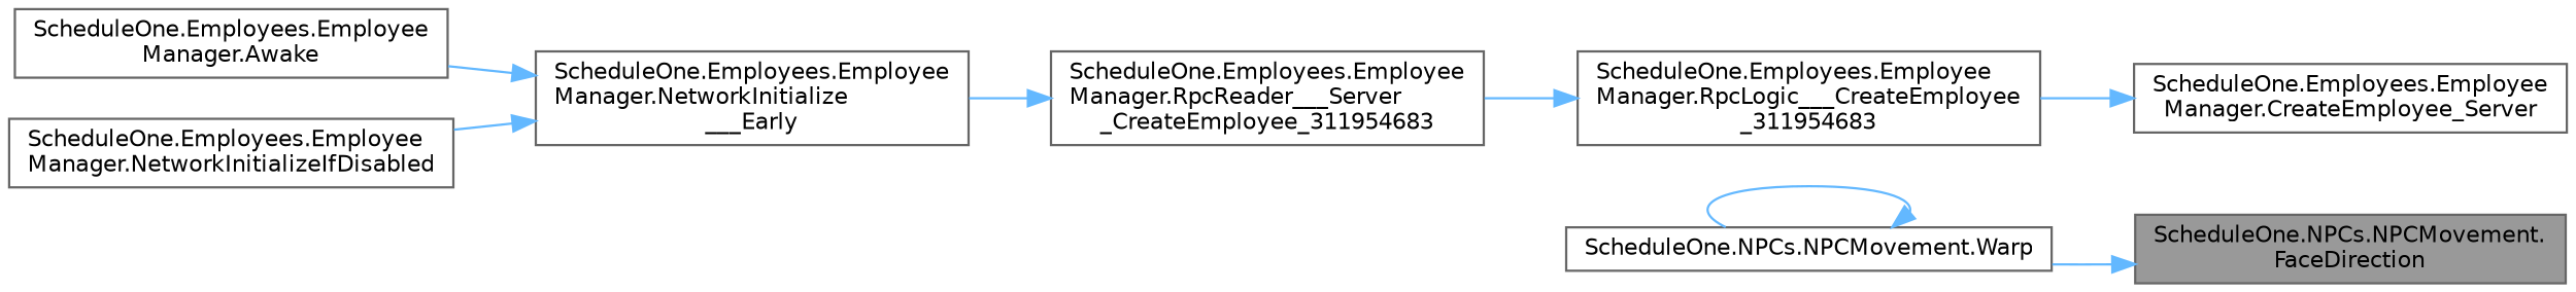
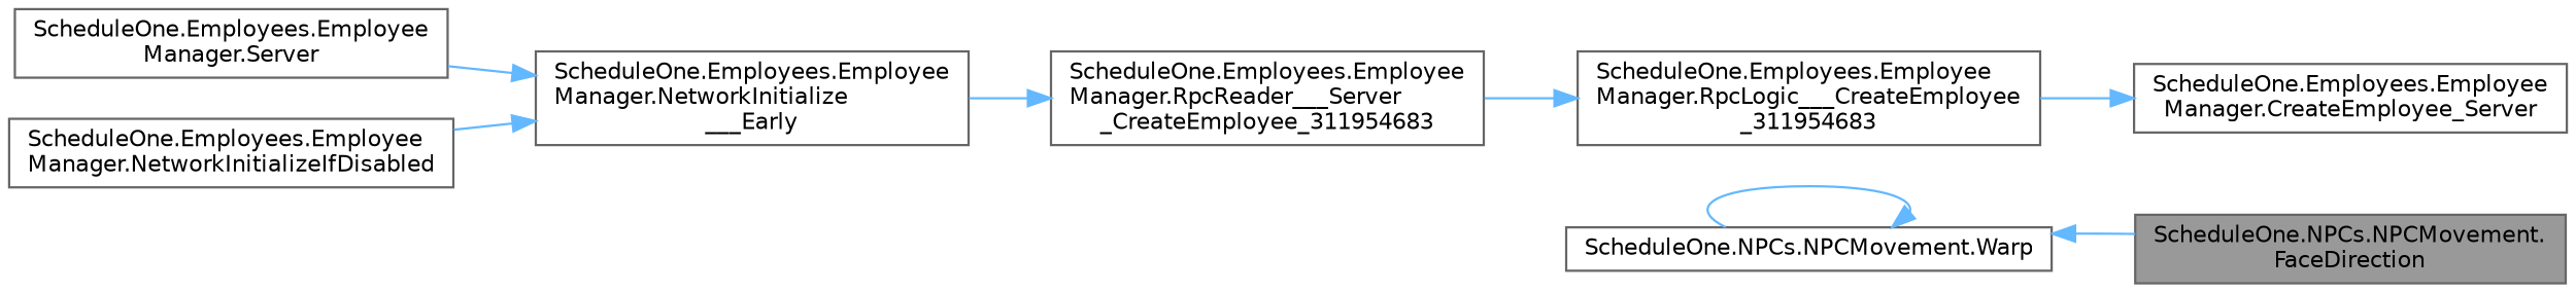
  digraph {
    rankdir=RL
    node [color=grey40 fillcolor=white fontname=Helvetica fontsize=10 shape=box style=filled]
    edge [color=steelblue1 dir=back fontname=Helvetica fontsize=10 labelfontname=Helvetica labelfontsize=10 style=solid]
    n1 [color=gray40 fillcolor=grey60 fontcolor=black height=0.2 label="ScheduleOne.NPCs.NPCMovement.\lFaceDirection" width=0.4]
    n2 [height=0.2 label="ScheduleOne.NPCs.NPCMovement.Warp" width=0.4]
    n3 [height=0.2 label="ScheduleOne.Employees.Employee\lManager.CreateEmployee_Server" width=0.4]
    n4 [height=0.2 label="ScheduleOne.Employees.Employee\lManager.RpcLogic___CreateEmployee\l_311954683" width=0.4]
    n5 [height=0.2 label="ScheduleOne.Employees.Employee\lManager.RpcReader___Server\l_CreateEmployee_311954683" width=0.4]
    n6 [height=0.2 label="ScheduleOne.Employees.Employee\lManager.NetworkInitialize\l___Early" width=0.4]
-   n7 [height=0.2 label="ScheduleOne.Employees.Employee\lManager.Awake" width=0.4]
+   n7 [height=0.2 label="ScheduleOne.Employees.Employee\lManager.Server" width=0.4]
    n8 [height=0.2 label="ScheduleOne.Employees.Employee\lManager.NetworkInitializeIfDisabled" width=0.4]
-   n1 -> n2
+   n2 -> n1
    n2 -> n2
    n3 -> n4
    n4 -> n5
    n5 -> n6
    n6 -> n7
    n6 -> n8
  }
